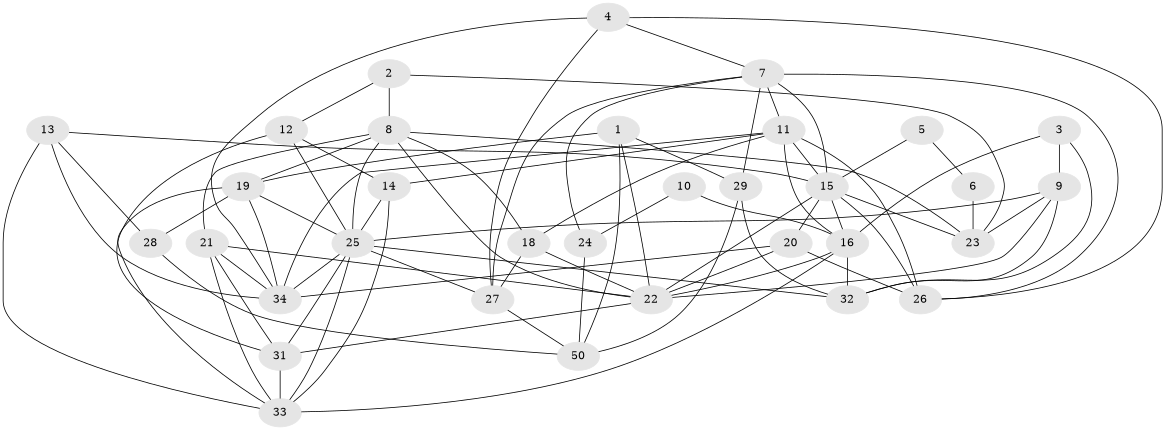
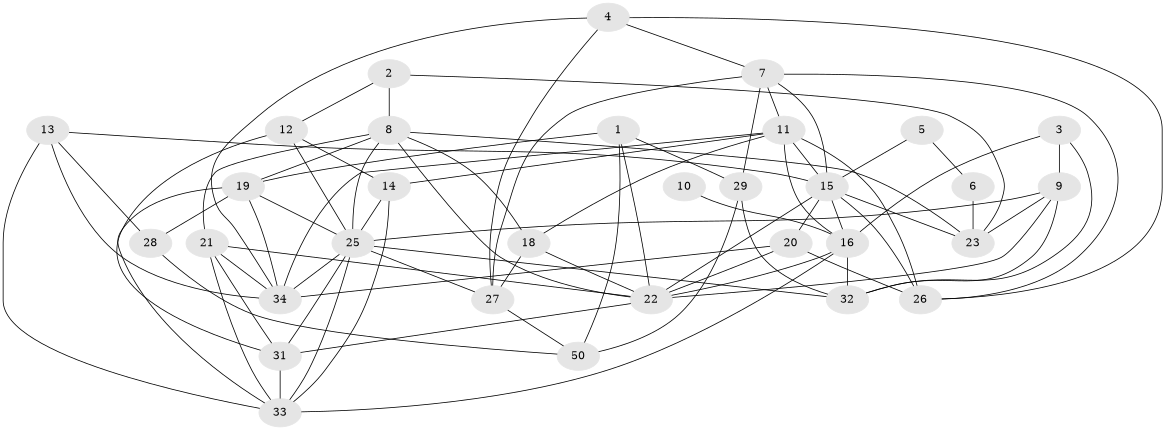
  graph {
    node [color=gray90 style=filled]
    edge [weight=1.0]
    1
    19
    22
    29
    n5 [label=50]
    34
    25
    28
    33
    31
    32
    2
    8
    12
    23
    18
    21
    14
    3
    9
    16
    4
    7
    26
    27
    15
    11
-   24
    5
    6
    20
    10
    13
    1 -- 19
    1 -- 22
    1 -- 29
    1 -- n5
    19 -- 34
    19 -- 25
    19 -- 28
    19 -- 33
    22 -- 31
    29 -- n5
    29 -- 32
    25 -- 34
    25 -- 33
    25 -- 31
    25 -- 32
    25 -- 27
    28 -- n5
    31 -- 33 [weight=2.0]
    2 -- 8
    2 -- 12
    2 -- 23
    8 -- 19
    8 -- 22
    8 -- 25
    8 -- 23 [weight=2.0]
    8 -- 18
    8 -- 21
    12 -- 25
    12 -- 31 [weight=2.0]
    12 -- 14
    18 -- 22
    18 -- 27
    21 -- 22
    21 -- 34
    21 -- 33
    21 -- 31
    14 -- 25
    14 -- 33
    3 -- 32
    3 -- 9
    3 -- 16 [weight=2.0]
    9 -- 22
    9 -- 25 [weight=2.0]
    9 -- 32
    9 -- 23
    16 -- 22
    16 -- 33 [weight=2.0]
    16 -- 32
    4 -- 34
    4 -- 7
    4 -- 26
    4 -- 27
    7 -- 29
    7 -- 26
    7 -- 27
    7 -- 15 [weight=2.0]
    7 -- 11
-   7 -- 24
    27 -- n5 [weight=2.0]
    15 -- 22
    15 -- 23
    15 -- 16 [weight=2.0]
    15 -- 26
    15 -- 20
    11 -- 34
    11 -- 18
    11 -- 14
    11 -- 16 [weight=2.0]
    11 -- 26
    11 -- 15
-   24 -- n5 [weight=2.0]
    5 -- 15
    5 -- 6
    6 -- 23 [weight=2.0]
    20 -- 22
    20 -- 34
    20 -- 26
    10 -- 16
-   10 -- 24 [weight=2.0]
    13 -- 34
    13 -- 28
    13 -- 33
    13 -- 15
  }
